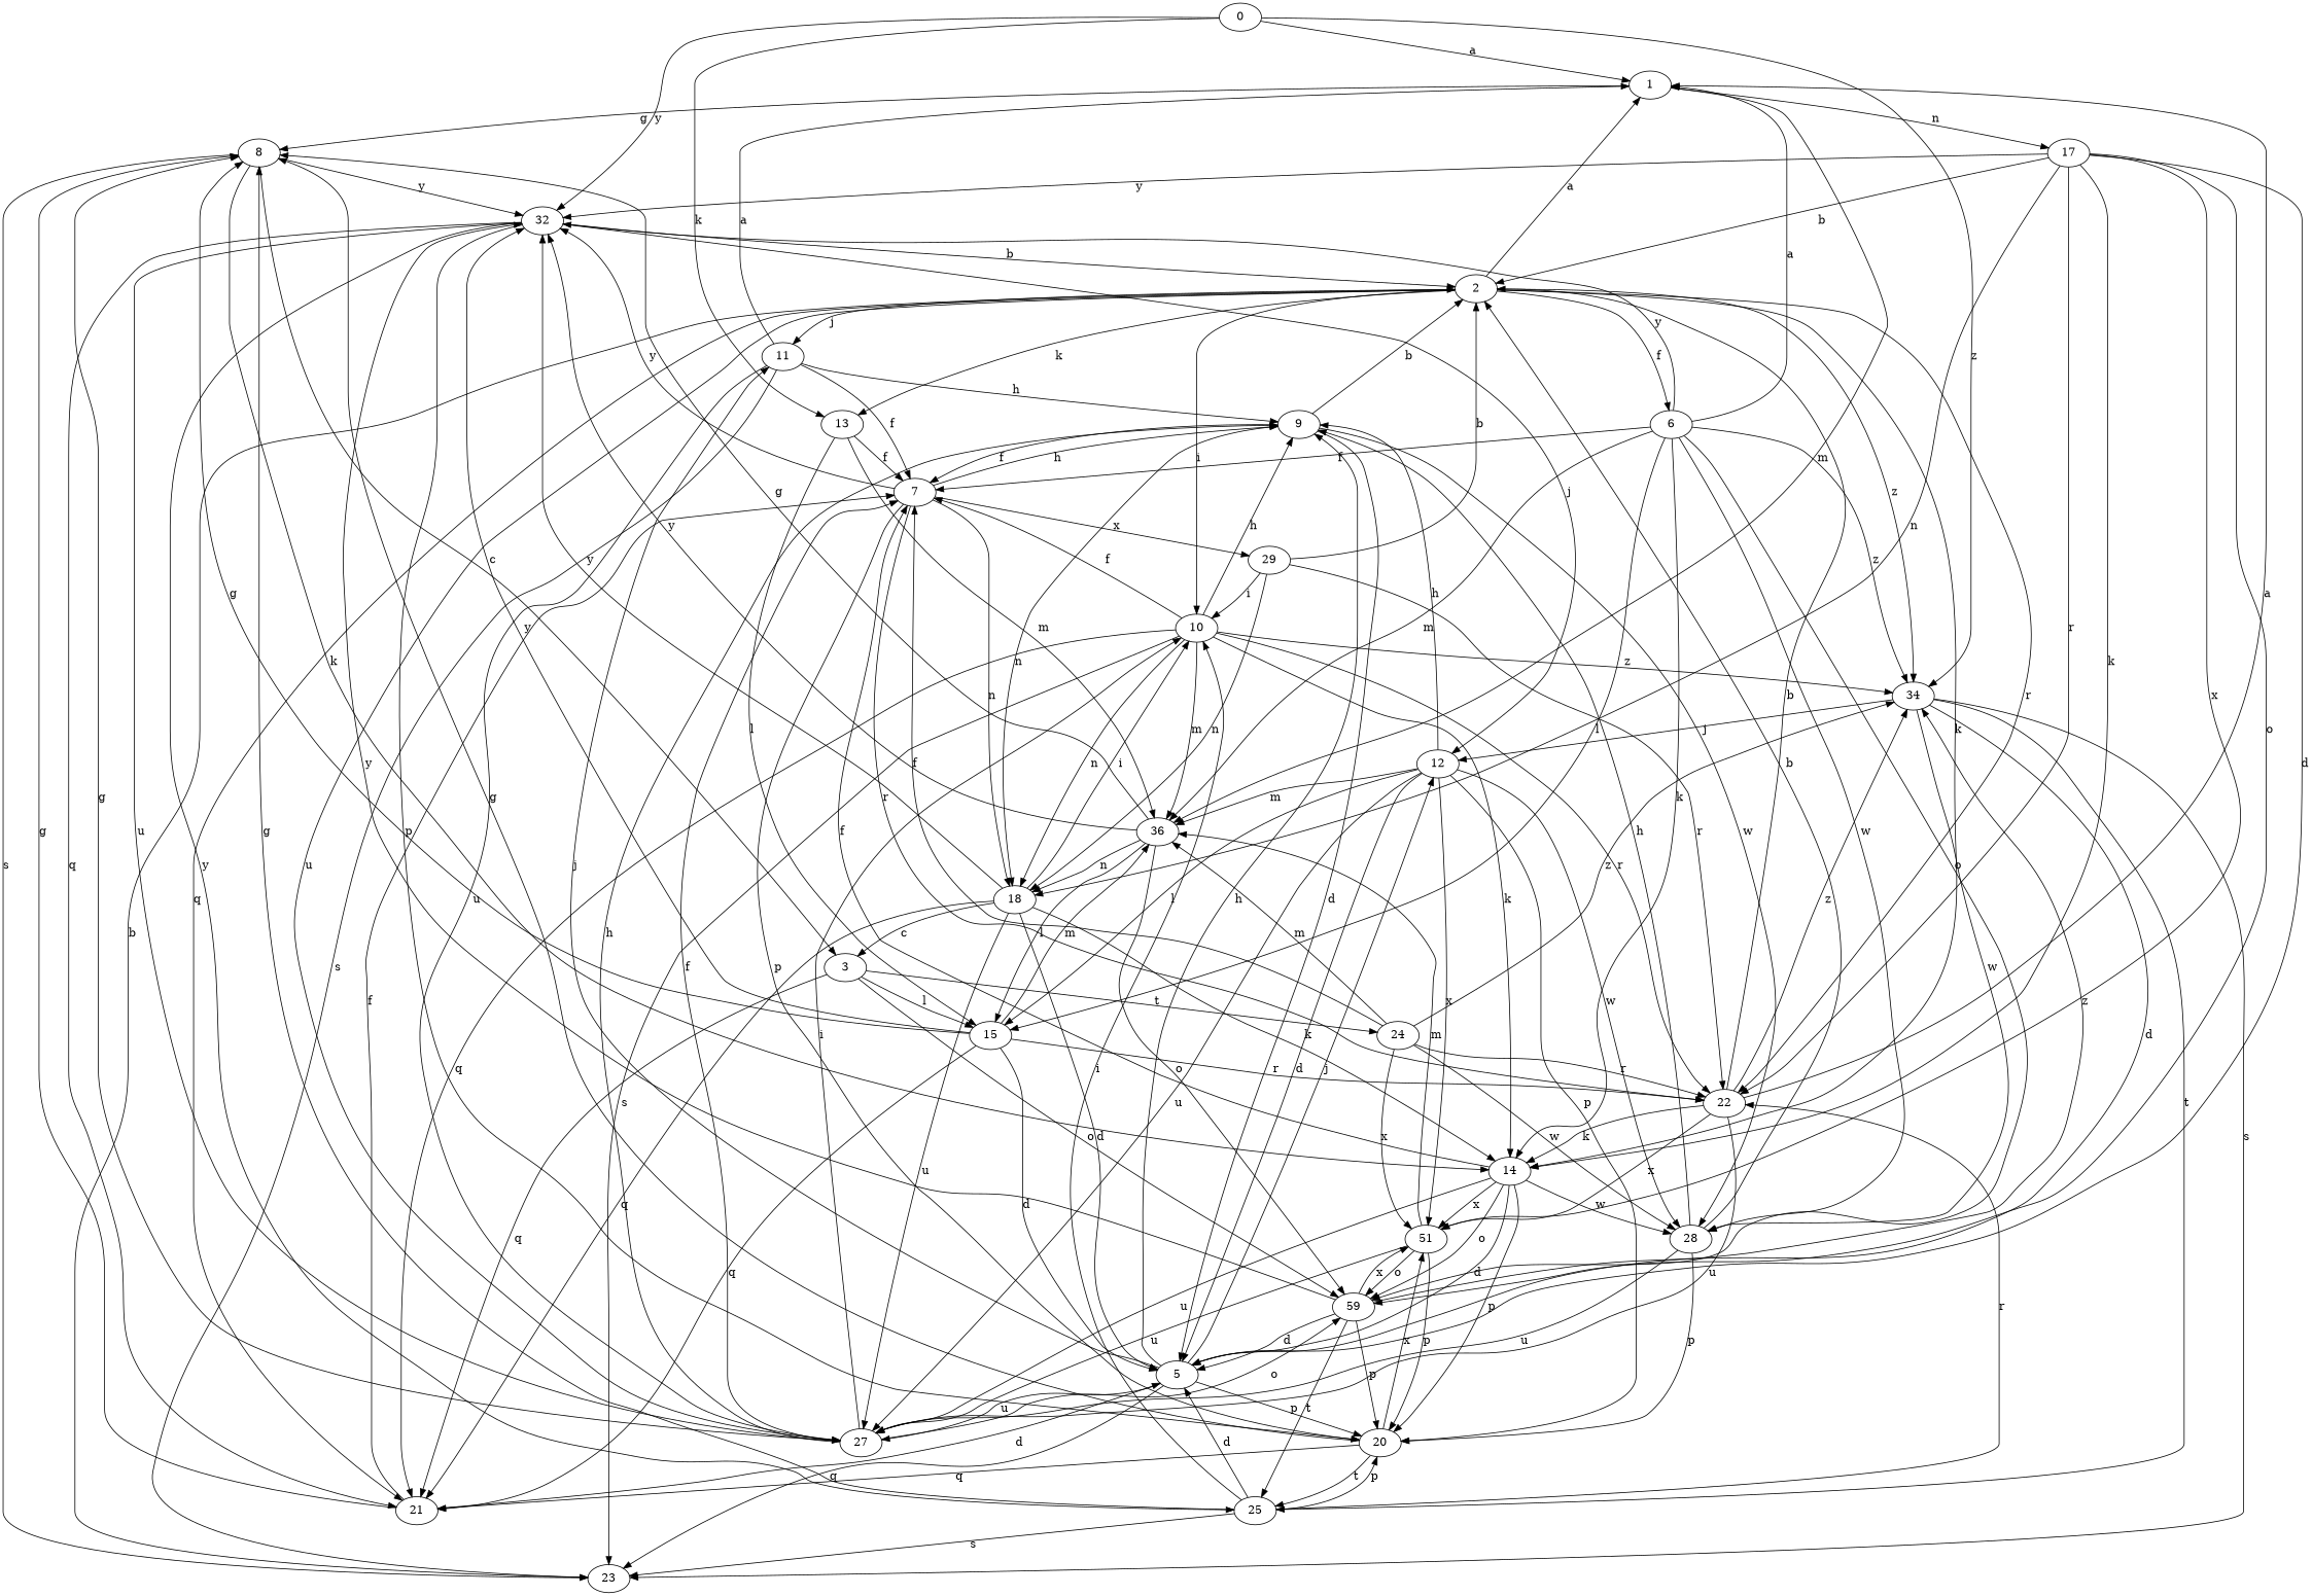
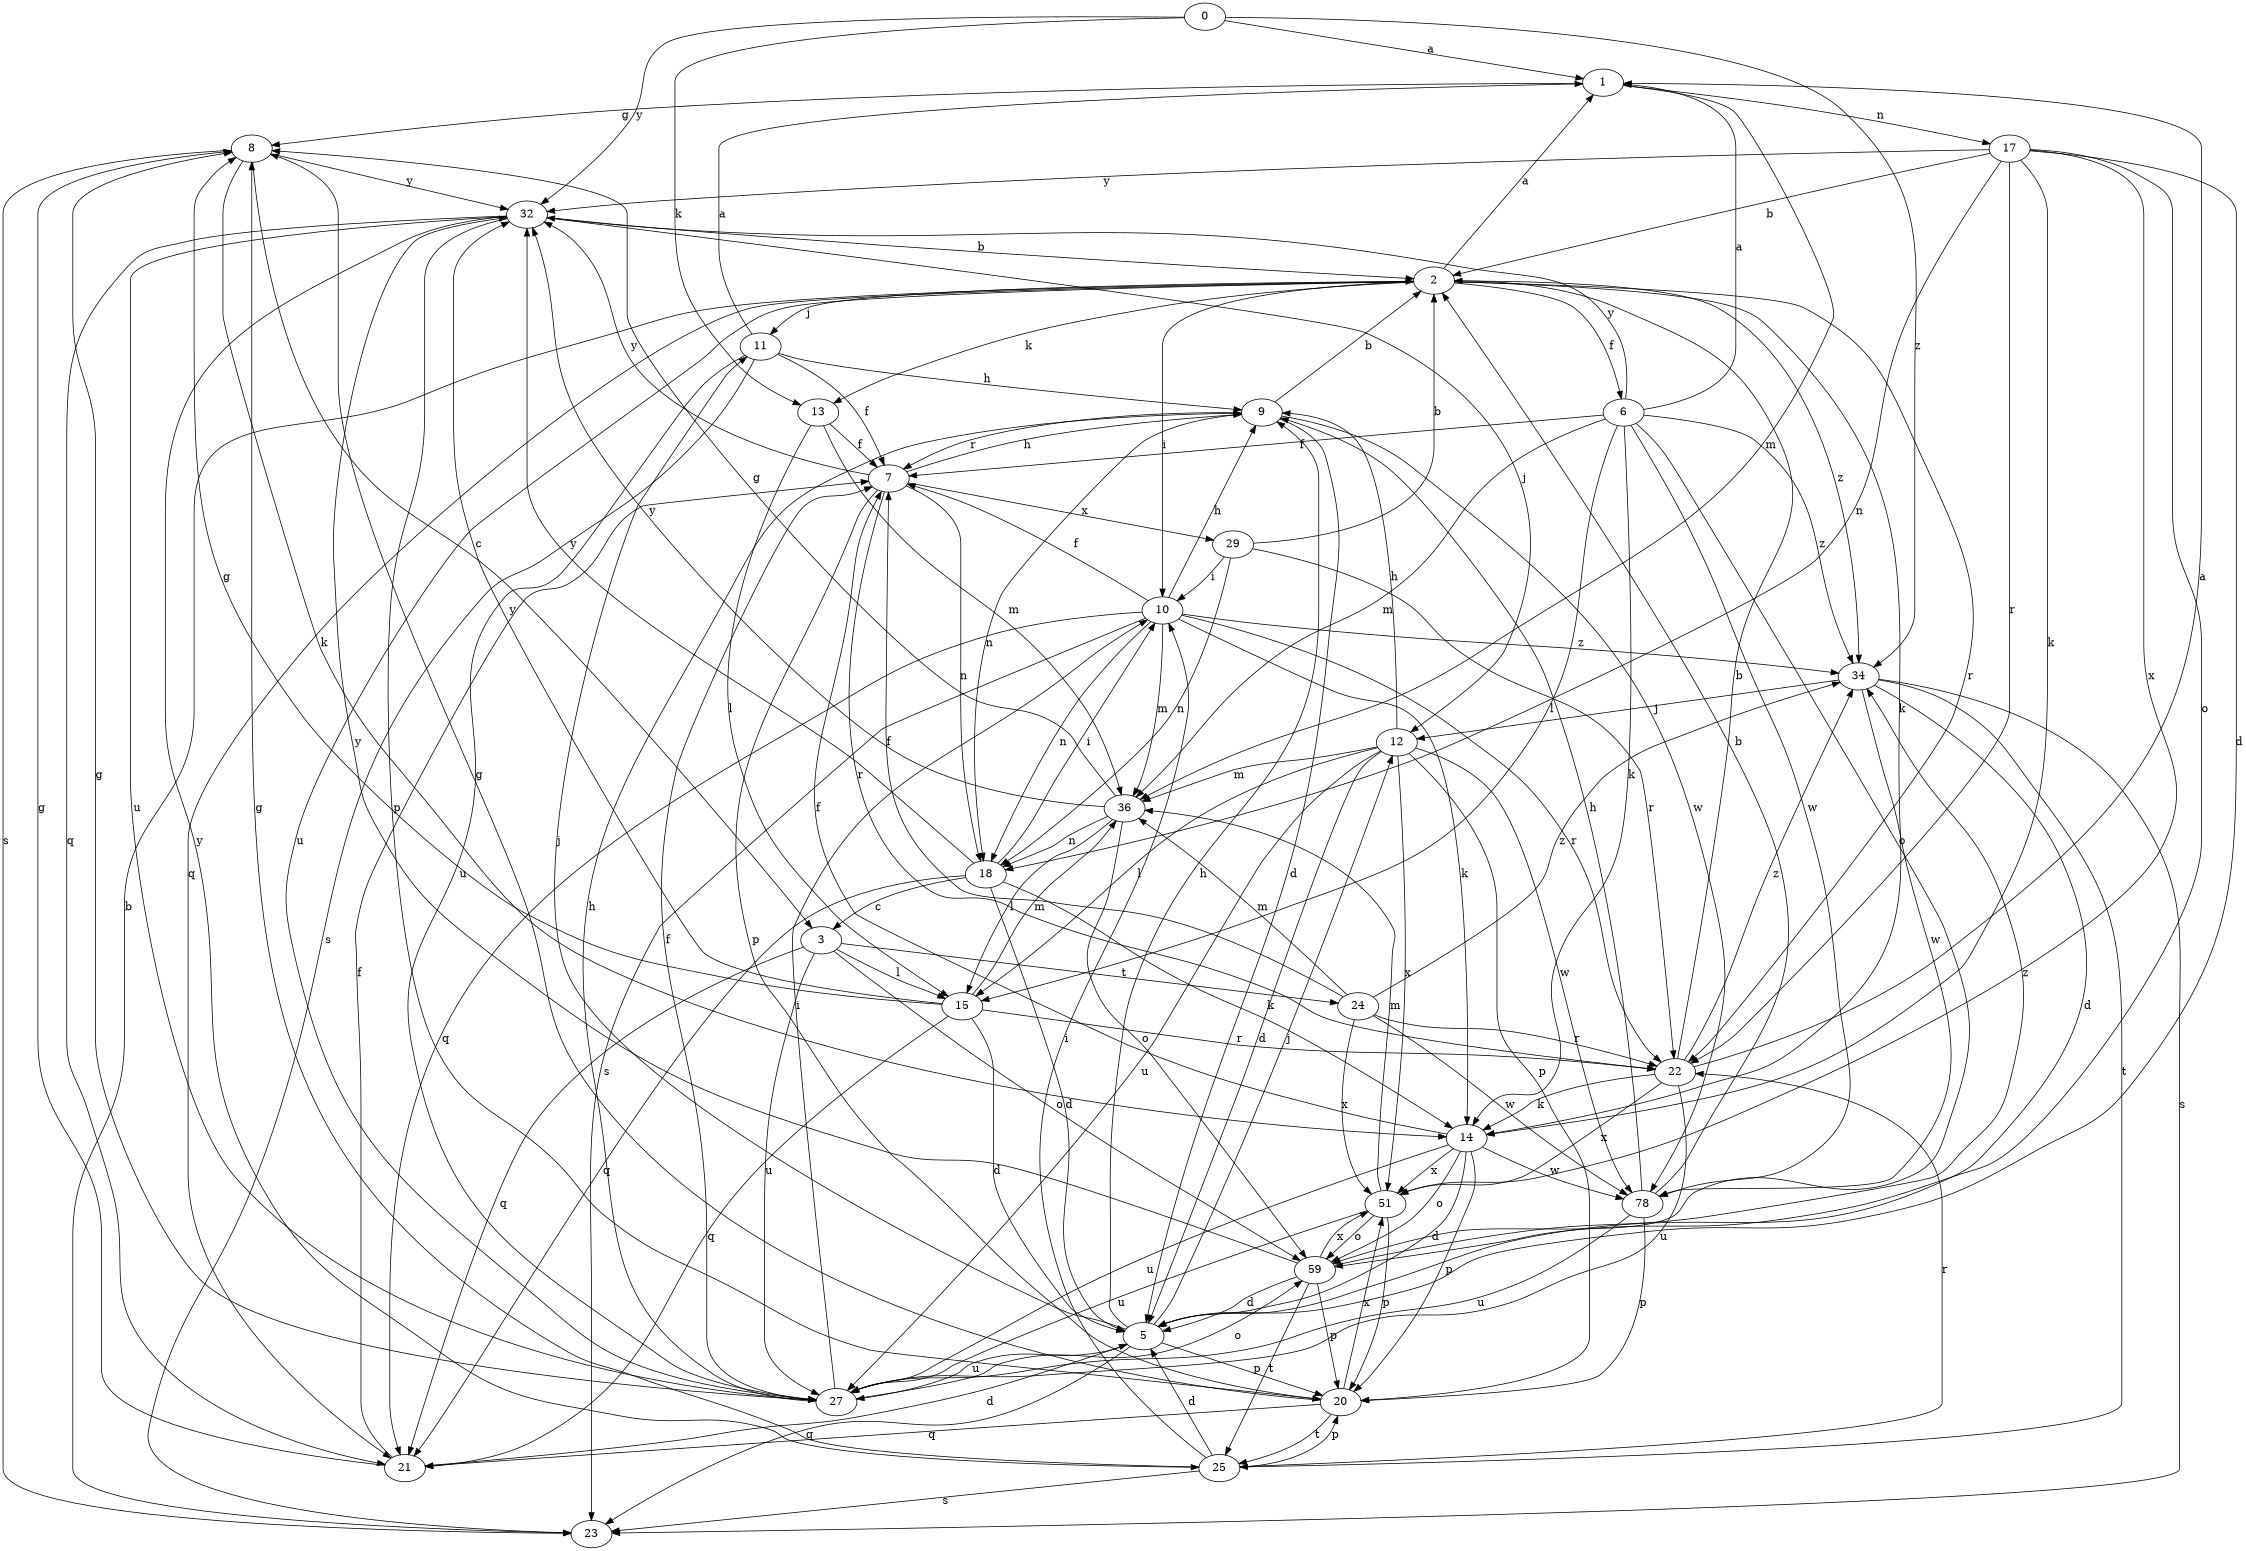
  strict digraph {
    0
    1
    13
    32
    34
    8
    n7 [label=36]
    17
    15
    7
    2
    21
    27
    12
    20
    25
    5
-   28
+   28 [label=78]
    23
    14
    3
    n22 [label=59]
    18
    22
    n25 [label=51]
    6
    10
    11
    9
    24
    29
    0 -> 1 [label=a]
    0 -> 13 [label=k]
    0 -> 32 [label=y]
    0 -> 34 [label=z]
    1 -> 8 [label=g]
    1 -> n7 [label=m]
    1 -> 17 [label=n]
    13 -> n7 [label=m]
    13 -> 15 [label=l]
    13 -> 7 [label=f]
    32 -> 2 [label=b]
    32 -> 21 [label=q]
    32 -> 27 [label=u]
    32 -> 12 [label=j]
    32 -> 20 [label=p]
    32 -> 25 [label=y]
    34 -> 12 [label=j]
    34 -> 25 [label=t]
    34 -> 5 [label=d]
    34 -> 28 [label=w]
    34 -> 23 [label=s]
    8 -> 32 [label=y]
    8 -> 23 [label=s]
    8 -> 14 [label=k]
    8 -> 3 [label=c]
    n7 -> 32 [label=y]
    n7 -> 8 [label=g]
    n7 -> 15 [label=l]
    n7 -> n22 [label=o]
    n7 -> 18 [label=n]
    17 -> 32 [label=y]
    17 -> 2 [label=b]
    17 -> 5 [label=d]
    17 -> 14 [label=k]
    17 -> n22 [label=o]
    17 -> 18 [label=n]
    17 -> 22 [label=r]
    17 -> n25 [label=x]
    15 -> 32 [label=y]
    15 -> 8 [label=g]
    15 -> n7 [label=m]
    15 -> 21 [label=q]
    15 -> 5 [label=d]
    15 -> 22 [label=r]
    7 -> 32 [label=y]
    7 -> 20 [label=p]
    7 -> 18 [label=n]
    7 -> 22 [label=r]
    7 -> 9 [label=h]
    7 -> 29 [label=x]
    2 -> 1 [label=a]
    2 -> 13 [label=k]
    2 -> 34 [label=z]
    2 -> 21 [label=q]
    2 -> 27 [label=u]
    2 -> 14 [label=k]
    2 -> 22 [label=r]
    2 -> 6 [label=f]
    2 -> 10 [label=i]
    2 -> 11 [label=j]
    21 -> 8 [label=g]
    21 -> 7 [label=f]
    21 -> 5 [label=d]
    27 -> 8 [label=g]
    27 -> 7 [label=f]
    27 -> n22 [label=o]
    27 -> 10 [label=i]
    27 -> 9 [label=h]
    12 -> n7 [label=m]
    12 -> 15 [label=l]
    12 -> 27 [label=u]
    12 -> 20 [label=p]
    12 -> 5 [label=d]
    12 -> 28 [label=w]
    12 -> n25 [label=x]
    12 -> 9 [label=h]
    20 -> 8 [label=g]
    20 -> 21 [label=q]
    20 -> 25 [label=t]
    20 -> n25 [label=x]
    25 -> 8 [label=g]
    25 -> 20 [label=p]
    25 -> 5 [label=d]
    25 -> 23 [label=s]
    25 -> 22 [label=r]
    25 -> 10 [label=i]
    5 -> 27 [label=u]
    5 -> 12 [label=j]
    5 -> 20 [label=p]
    5 -> 23 [label=q]
    5 -> 11 [label=j]
    5 -> 9 [label=h]
    28 -> 2 [label=b]
    28 -> 27 [label=u]
    28 -> 20 [label=p]
    28 -> 9 [label=h]
    23 -> 2 [label=b]
    14 -> 7 [label=f]
    14 -> 27 [label=u]
    14 -> 20 [label=p]
    14 -> 5 [label=d]
    14 -> 28 [label=w]
    14 -> n22 [label=o]
    14 -> n25 [label=x]
    3 -> 15 [label=l]
    3 -> 21 [label=q]
    3 -> n22 [label=o]
    3 -> 24 [label=t]
    n22 -> 32 [label=y]
    n22 -> 34 [label=z]
    n22 -> 20 [label=p]
    n22 -> 25 [label=t]
    n22 -> 5 [label=d]
    n22 -> n25 [label=x]
    18 -> 32 [label=y]
    18 -> 21 [label=q]
-   18 -> 27 [label=u]
+   3 -> 27 [label=u]
    18 -> 5 [label=d]
    18 -> 14 [label=k]
    18 -> 3 [label=c]
    18 -> 10 [label=i]
    22 -> 1 [label=a]
    22 -> 34 [label=z]
    22 -> 2 [label=b]
    22 -> 27 [label=u]
    22 -> 14 [label=k]
    22 -> n25 [label=x]
    n25 -> n7 [label=m]
    n25 -> 27 [label=u]
    n25 -> 20 [label=p]
    n25 -> n22 [label=o]
    6 -> 1 [label=a]
    6 -> 32 [label=y]
    6 -> 34 [label=z]
    6 -> n7 [label=m]
    6 -> 15 [label=l]
    6 -> 7 [label=f]
    6 -> 28 [label=w]
    6 -> 14 [label=k]
    6 -> n22 [label=o]
    10 -> 34 [label=z]
    10 -> n7 [label=m]
    10 -> 7 [label=f]
    10 -> 21 [label=q]
    10 -> 23 [label=s]
    10 -> 14 [label=k]
    10 -> 18 [label=n]
    10 -> 22 [label=r]
    10 -> 9 [label=h]
    11 -> 1 [label=a]
    11 -> 7 [label=f]
    11 -> 27 [label=u]
    11 -> 23 [label=s]
    11 -> 9 [label=h]
-   9 -> 7 [label=f]
+   9 -> 7 [label=r]
    9 -> 2 [label=b]
    9 -> 5 [label=d]
    9 -> 28 [label=w]
    9 -> 18 [label=n]
    24 -> 34 [label=z]
    24 -> n7 [label=m]
    24 -> 7 [label=f]
    24 -> 28 [label=w]
    24 -> 22 [label=r]
    24 -> n25 [label=x]
    29 -> 2 [label=b]
    29 -> 18 [label=n]
    29 -> 22 [label=r]
    29 -> 10 [label=i]
  }
